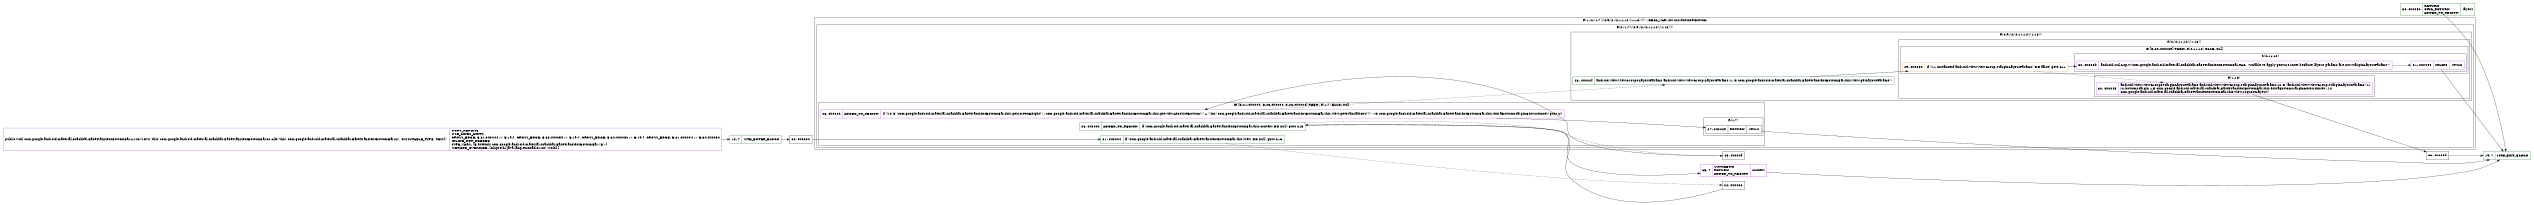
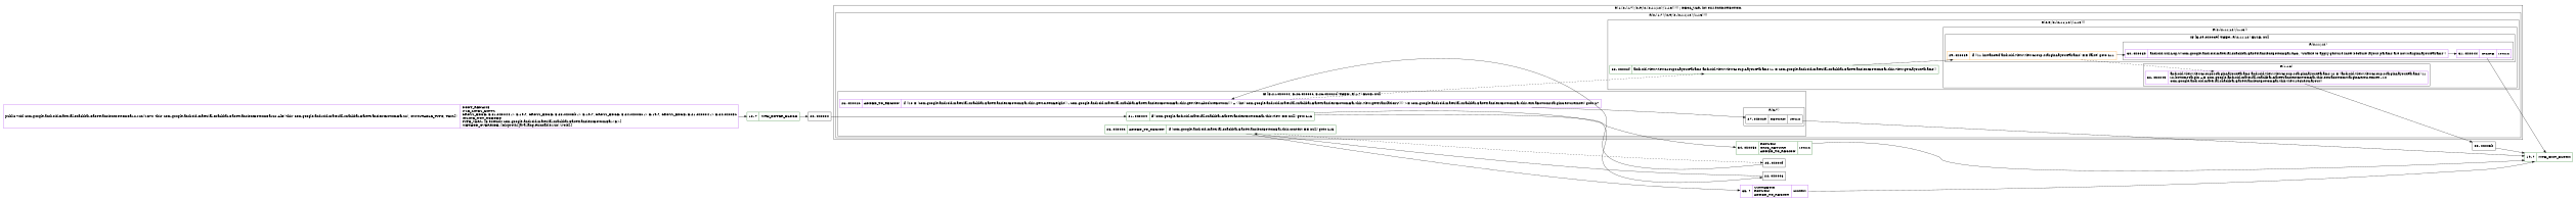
  digraph {
    rankdir=LR
    node [color=darkgreen shape=record]
    n1 [color=black label="{27\:\ 0x002e|RETURN\l|return\l}"]
    n2 [label="{21\:\ 0x0004|if (com.google.android.material.snackbar.BaseTransientBottomBar.this.view == null) goto L16\l}"]
    n3 [label="{23\:\ 0x000c|ADDED_TO_REGION\l|if (com.google.android.material.snackbar.BaseTransientBottomBar.this.context == null) goto L15\l}"]
    n4 [color=purple label="{26\:\ 0x002c|ADDED_TO_REGION\l|if ((r0 = (com.google.android.material.snackbar.BaseTransientBottomBar.this.getScreenHeight() \- com.google.android.material.snackbar.BaseTransientBottomBar.this.getViewAbsoluteBottom()) + ((int) com.google.android.material.snackbar.BaseTransientBottomBar.this.view.getTranslationY())) \>= com.google.android.material.snackbar.BaseTransientBottomBar.this.extraBottomMarginGestureInset) goto L7\l}"]
    n5 [color=purple label="{30\:\ 0x003b|android.util.Log.w(com.google.android.material.snackbar.BaseTransientBottomBar.TAG, \"Unable to apply gesture inset because layout params are not MarginLayoutParams\")\l}"]
    n6 [color=purple label="{31\:\ 0x0044|INLINE\l|return\l}"]
    n7 [color=darkorange label="{29\:\ 0x0039|if ((r1 instanceof android.view.ViewGroup.MarginLayoutParams) == false) goto L11\l}"]
    n8 [color=purple label="{32\:\ 0x0045|android.view.ViewGroup$MarginLayoutParams android.view.ViewGroup.MarginLayoutParams r2 = (android.view.ViewGroup.MarginLayoutParams) r1\lr2.bottomMargin += com.google.android.material.snackbar.BaseTransientBottomBar.this.extraBottomMarginGestureInset \- r0\lcom.google.android.material.snackbar.BaseTransientBottomBar.this.view.requestLayout()\l}"]
    n9 [label="{28\:\ 0x002f|android.view.ViewGroup$LayoutParams android.view.ViewGroup.LayoutParams r1 = com.google.android.material.snackbar.BaseTransientBottomBar.this.view.getLayoutParams()\l}"]
    n10 [label="{19\:\ ?|MTH_EXIT_BLOCK\l}"]
    n11 [color=black label="{22\:\ 0x0006}"]
-   n12 [label="{34\:\ 0x005c|RETURN\lORIG_RETURN\lADDED_TO_REGION\l|layout\l}"]
+   n12 [label="{34\:\ 0x005c|RETURN\lORIG_RETURN\lADDED_TO_REGION\l|return\l}"]
    n13 [color=black label="{25\:\ 0x000f}"]
    n14 [color=purple label="{35\:\ ?|SYNTHETIC\lRETURN\lADDED_TO_REGION\l|context\l}"]
    n15 [color=black label="{33\:\ 0x005b}"]
    n16 [label="{18\:\ ?|MTH_ENTER_BLOCK\l}"]
    n17 [color=black label="{20\:\ 0x0000}"]
    n18 [color=purple label="{public void com.google.android.material.snackbar.BaseTransientBottomBar.2.run((r5v0 'this' com.google.android.material.snackbar.BaseTransientBottomBar$2 A[D('this' com.google.android.material.snackbar.BaseTransientBottomBar$2), IMMUTABLE_TYPE, THIS]))  | DONT_RENAME\lUSE_LINES_HINTS\lCROSS_EDGE: B:31:0x0044 \-\> B:19:?, CROSS_EDGE: B:33:0x005b \-\> B:19:?, CROSS_EDGE: B:34:0x005c \-\> B:19:?, CROSS_EDGE: B:21:0x0004 \-\> B:34:0x005c\lINLINE_NOT_NEEDED\lTYPE_VARS: [B extends com.google.android.material.snackbar.BaseTransientBottomBar\<B\>]\lMETHOD_OVERRIDE: [ClspMth\{java.lang.Runnable.run():void\}]\l}"]
    subgraph cluster_1 {
      label="R(1:(2:(1:7)|(2:9|(2:(2:11|12)|(1:13))))) | DECL_VAR: int currentInsetBottom\l"
      subgraph cluster_2 {
        label="R(2:(1:7)|(2:9|(2:(2:11|12)|(1:13))))"
        subgraph cluster_3 {
          label="IF [B:21:0x0004, B:23:0x000c, B:26:0x002c] THEN: R(1:7) ELSE: null"
          n2
          n3
          n4
          subgraph cluster_4 {
-           label="R(1:7)"
+           label="R(6:7)"
            n1
          }
        }
        subgraph cluster_5 {
          label="R(2:9|(2:(2:11|12)|(1:13)))"
          n9
          subgraph cluster_6 {
            label="R(2:(2:11|12)|(1:13))"
            subgraph cluster_7 {
              label="IF [B:29:0x0039] THEN: R(2:11|12) ELSE: null"
              n7
              subgraph cluster_8 {
                label="R(2:11|12)"
                n5
                n6
              }
            }
            subgraph cluster_9 {
              label="R(1:13)"
              n8
            }
          }
        }
      }
    }
    n1 -> n10
-   n2 -> n11 [style=dashed]
+   n2 -> n11 [style=solid]
+   n2 -> n12
    n3 -> n13 [style=dashed]
    n3 -> n14
    n4 -> n1
    n4 -> n9 [style=dashed]
    n5 -> n6
    n6 -> n10
    n7 -> n5
    n7 -> n8 [style=dashed]
    n8 -> n15
    n9 -> n7
    n11 -> n3
    n12 -> n10
    n13 -> n4
    n14 -> n10
    n15 -> n10
    n16 -> n17
    n17 -> n2
    n18 -> n16
  }
